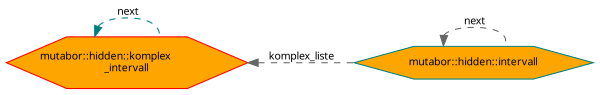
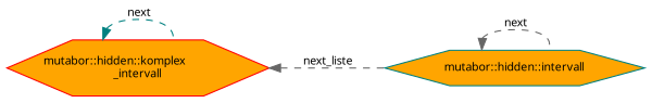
  digraph {
    rankdir=LR
    node [fillcolor=orange fontname=Sans fontsize=10 shape=hexagon style=filled]
    edge [color=gray40 dir=back fontname=Sans fontsize=10 labelfontname=Sans labelfontsize=10 style=dashed]
    n1 [color=teal fontcolor=black height=0.2 label="mutabor::hidden::intervall" width=0.4]
    n2 [color=red height=0.2 label="mutabor::hidden::komplex\l_intervall" width=0.4]
    n1 -> n1 [label=" next"]
-   n2 -> n1 [label=" komplex_liste"]
+   n2 -> n1 [label=" next_liste"]
    n2 -> n2 [color=teal label=" next"]
  }
